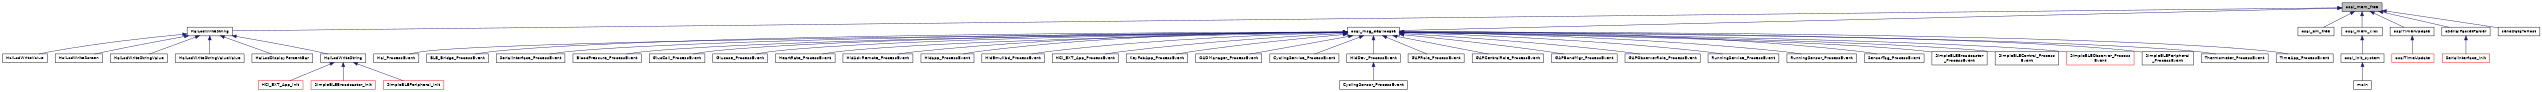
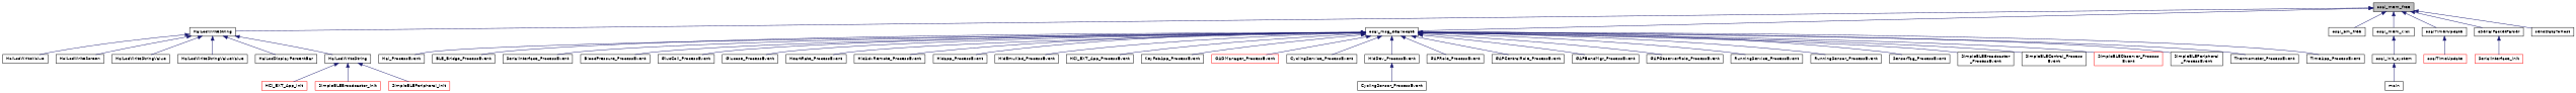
  digraph {
    rankdir=TB
    node [color=black fillcolor=white fontname=Helvetica fontsize=10 shape=record style=filled]
    edge [color=midnightblue dir=back fontname=Helvetica fontsize=10 labelfontname=Helvetica labelfontsize=10 style=solid]
    n1 [fillcolor=grey75 fontcolor=black height=0.2 label=osal_mem_free width=0.4]
    n2 [height=0.2 label=HalLcdWriteString width=0.4]
    n3 [height=0.2 label=osal_msg_deallocate width=0.4]
    n4 [height=0.2 label=osal_bm_free width=0.4]
    n5 [height=0.2 label=osal_mem_kick width=0.4]
    n6 [height=0.2 label=osalTimerUpdate width=0.4]
    n7 [height=0.2 label=cSerialPacketParser width=0.4]
    n8 [height=0.2 label=sendDataToHost width=0.4]
    n9 [height=0.2 label=HalLcdWriteValue width=0.4]
    n10 [height=0.2 label=HalLcdWriteScreen width=0.4]
    n11 [height=0.2 label=HalLcdWriteStringValue width=0.4]
    n12 [height=0.2 label=HalLcdWriteStringValueValue width=0.4]
    n13 [height=0.2 label=HalLcdDisplayPercentBar width=0.4]
    n14 [height=0.2 label=HalLcdWriteString width=0.4]
    n15 [height=0.2 label=Hal_ProcessEvent width=0.4]
    n16 [height=0.2 label=BLE_Bridge_ProcessEvent width=0.4]
    n17 [height=0.2 label=SerialInterface_ProcessEvent width=0.4]
    n18 [height=0.2 label=BloodPressure_ProcessEvent width=0.4]
    n19 [height=0.2 label=GlucColl_ProcessEvent width=0.4]
    n20 [height=0.2 label=Glucose_ProcessEvent width=0.4]
    n21 [height=0.2 label=HeartRate_ProcessEvent width=0.4]
    n22 [height=0.2 label=HidAdvRemote_ProcessEvent width=0.4]
    n23 [height=0.2 label=Hidapp_ProcessEvent width=0.4]
    n24 [height=0.2 label=HidEmuKbd_ProcessEvent width=0.4]
    n25 [height=0.2 label=HCI_EXT_App_ProcessEvent width=0.4]
    n26 [height=0.2 label=KeyFobApp_ProcessEvent width=0.4]
-   n27 [height=0.2 label=OADManager_ProcessEvent width=0.4]
+   n27 [color=red height=0.2 label=OADManager_ProcessEvent width=0.4]
    n28 [height=0.2 label=CyclingService_ProcessEvent width=0.4]
    n29 [height=0.2 label=HidDev_ProcessEvent width=0.4]
    n30 [height=0.2 label=GAPRole_ProcessEvent width=0.4]
    n31 [height=0.2 label=GAPCentralRole_ProcessEvent width=0.4]
    n32 [height=0.2 label=GAPBondMgr_ProcessEvent width=0.4]
    n33 [height=0.2 label=GAPObserverRole_ProcessEvent width=0.4]
    n34 [height=0.2 label=RunningService_ProcessEvent width=0.4]
    n35 [height=0.2 label=RunningSensor_ProcessEvent width=0.4]
    n36 [height=0.2 label=SensorTag_ProcessEvent width=0.4]
    n37 [height=0.2 label="SimpleBLEBroadcaster\l_ProcessEvent" width=0.4]
    n38 [height=0.2 label="SimpleBLECentral_Process\lEvent" width=0.4]
    n39 [color=red height=0.2 label="SimpleBLEObserver_Process\lEvent" width=0.4]
    n40 [height=0.2 label="SimpleBLEPeripheral\l_ProcessEvent" width=0.4]
    n41 [height=0.2 label=Thermometer_ProcessEvent width=0.4]
    n42 [height=0.2 label=TimeApp_ProcessEvent width=0.4]
    n43 [height=0.2 label=osal_init_system width=0.4]
    n44 [color=red height=0.2 label=osalTimeUpdate width=0.4]
    n45 [color=red height=0.2 label=SerialInterface_Init width=0.4]
    n46 [color=red height=0.2 label=HCI_EXT_App_Init width=0.4]
    n47 [color=red height=0.2 label=SimpleBLEBroadcaster_Init width=0.4]
    n48 [color=red height=0.2 label=SimpleBLEPeripheral_Init width=0.4]
    n49 [height=0.2 label=CyclingSensor_ProcessEvent width=0.4]
    n50 [height=0.2 label=main width=0.4]
    n1 -> n2
    n1 -> n3
    n1 -> n4
    n1 -> n5
    n1 -> n6
    n1 -> n7
    n1 -> n8
    n2 -> n9
    n2 -> n10
    n2 -> n11
    n2 -> n12
    n2 -> n13
    n2 -> n14
    n3 -> n15
    n3 -> n16
    n3 -> n17
    n3 -> n18
    n3 -> n19
    n3 -> n20
    n3 -> n21
    n3 -> n22
    n3 -> n23
    n3 -> n24
    n3 -> n25
    n3 -> n26
    n3 -> n27
    n3 -> n28
    n3 -> n29
    n3 -> n30
    n3 -> n31
    n3 -> n32
    n3 -> n33
    n3 -> n34
    n3 -> n35
    n3 -> n36
    n3 -> n37
    n3 -> n38
    n3 -> n39
    n3 -> n40
    n3 -> n41
    n3 -> n42
    n5 -> n43
    n6 -> n44
    n7 -> n45
    n14 -> n46
    n14 -> n47
    n14 -> n48
    n29 -> n49
    n43 -> n50
  }
